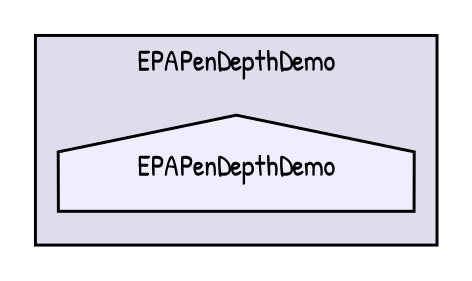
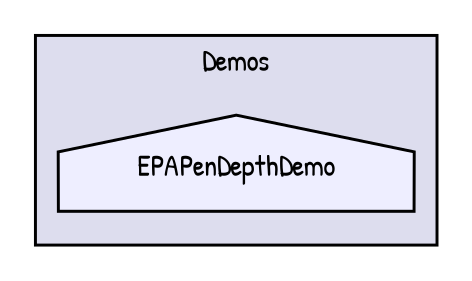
  digraph {
    compound=true
    fontname="Patrick Hand"
    n1 [fillcolor="#eeeeff" fontname="Patrick Hand" fontsize=10 label=EPAPenDepthDemo pencolor=black shape=house style=filled]
    subgraph cluster_1 {
      bgcolor="#ddddee"
      fontsize=10
-     label=EPAPenDepthDemo
+     label=Demos
      pencolor=black
      n1
    }
  }
